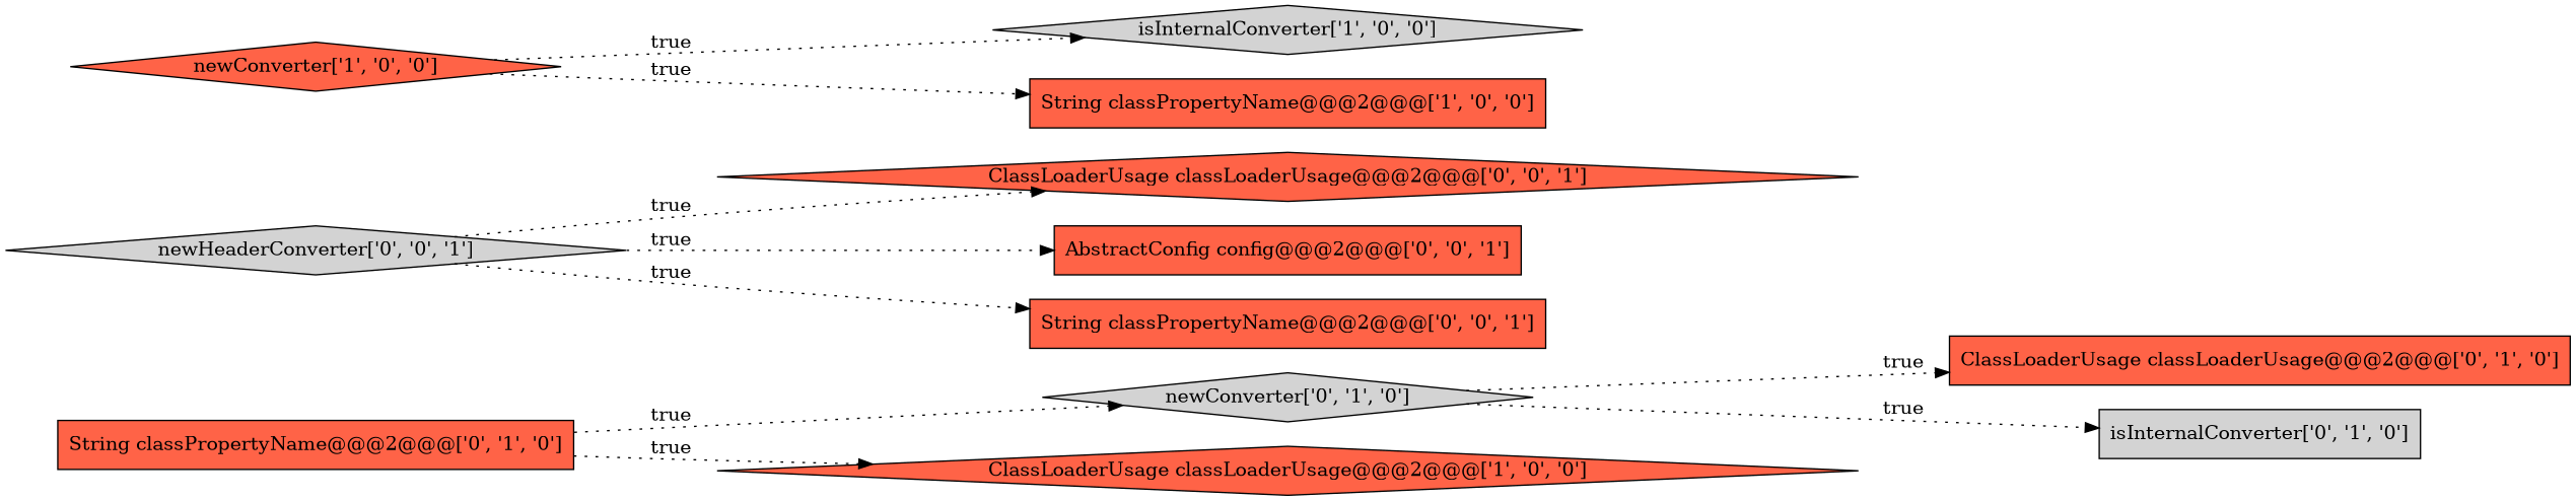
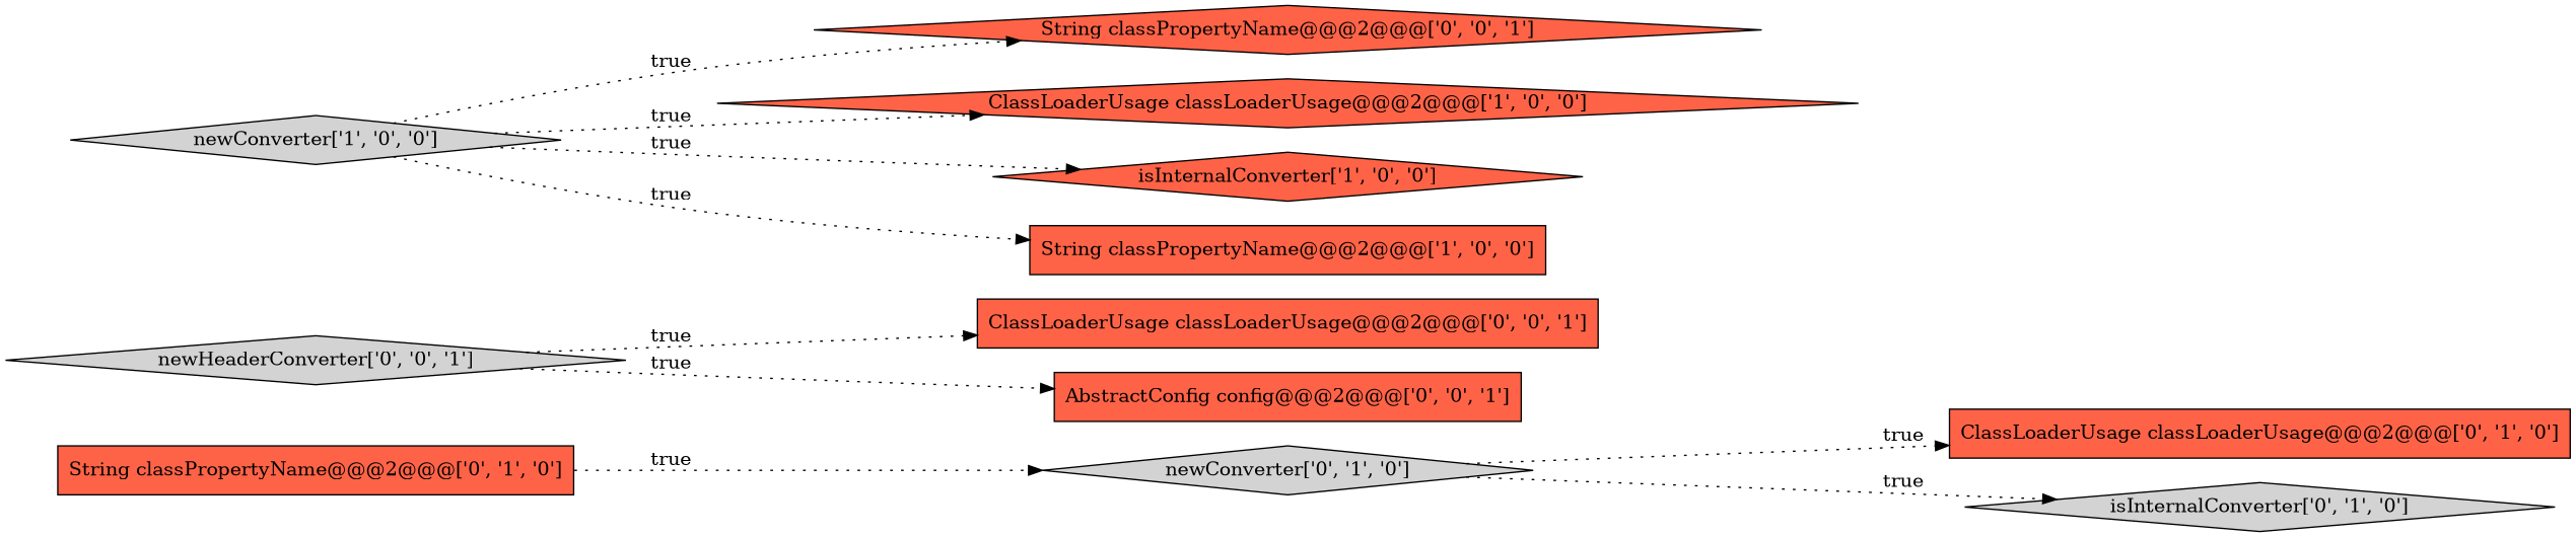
  digraph {
    rankdir=LR
    node [fillcolor=tomato shape=box style=filled]
    edge [style=dotted]
    n1 [label="String classPropertyName@@@2@@@['0', '1', '0']"]
    n2 [fillcolor=lightgray label="newConverter['0', '1', '0']" shape=diamond]
    n3 [fillcolor=lightgray label="newHeaderConverter['0', '0', '1']" shape=diamond]
-   n4 [label="ClassLoaderUsage classLoaderUsage@@@2@@@['0', '0', '1']" shape=diamond]
+   n4 [label="ClassLoaderUsage classLoaderUsage@@@2@@@['0', '0', '1']"]
    n5 [label="AbstractConfig config@@@2@@@['0', '0', '1']"]
-   n6 [label="String classPropertyName@@@2@@@['0', '0', '1']"]
+   n6 [label="String classPropertyName@@@2@@@['0', '0', '1']" shape=diamond]
    n7 [label="ClassLoaderUsage classLoaderUsage@@@2@@@['1', '0', '0']" shape=diamond]
    n8 [label="ClassLoaderUsage classLoaderUsage@@@2@@@['0', '1', '0']"]
-   n9 [fillcolor=lightgray label="isInternalConverter['0', '1', '0']"]
-   n10 [fillcolor=lightgray label="isInternalConverter['1', '0', '0']" shape=diamond]
+   n9 [fillcolor=lightgray label="isInternalConverter['0', '1', '0']" shape=diamond]
+   n10 [label="isInternalConverter['1', '0', '0']" shape=diamond]
    n11 [label="String classPropertyName@@@2@@@['1', '0', '0']"]
-   n12 [label="newConverter['1', '0', '0']" shape=diamond]
+   n12 [fillcolor=lightgray label="newConverter['1', '0', '0']" shape=diamond]
    n1 -> n2 [label=true]
    n2 -> n8 [label=true]
    n2 -> n9 [label=true]
    n3 -> n4 [label=true]
    n3 -> n5 [label=true]
-   n3 -> n6 [label=true]
-   n1 -> n7 [label=true]
+   n12 -> n6 [label=true]
+   n12 -> n7 [label=true]
    n12 -> n10 [label=true]
    n12 -> n11 [label=true]
  }
